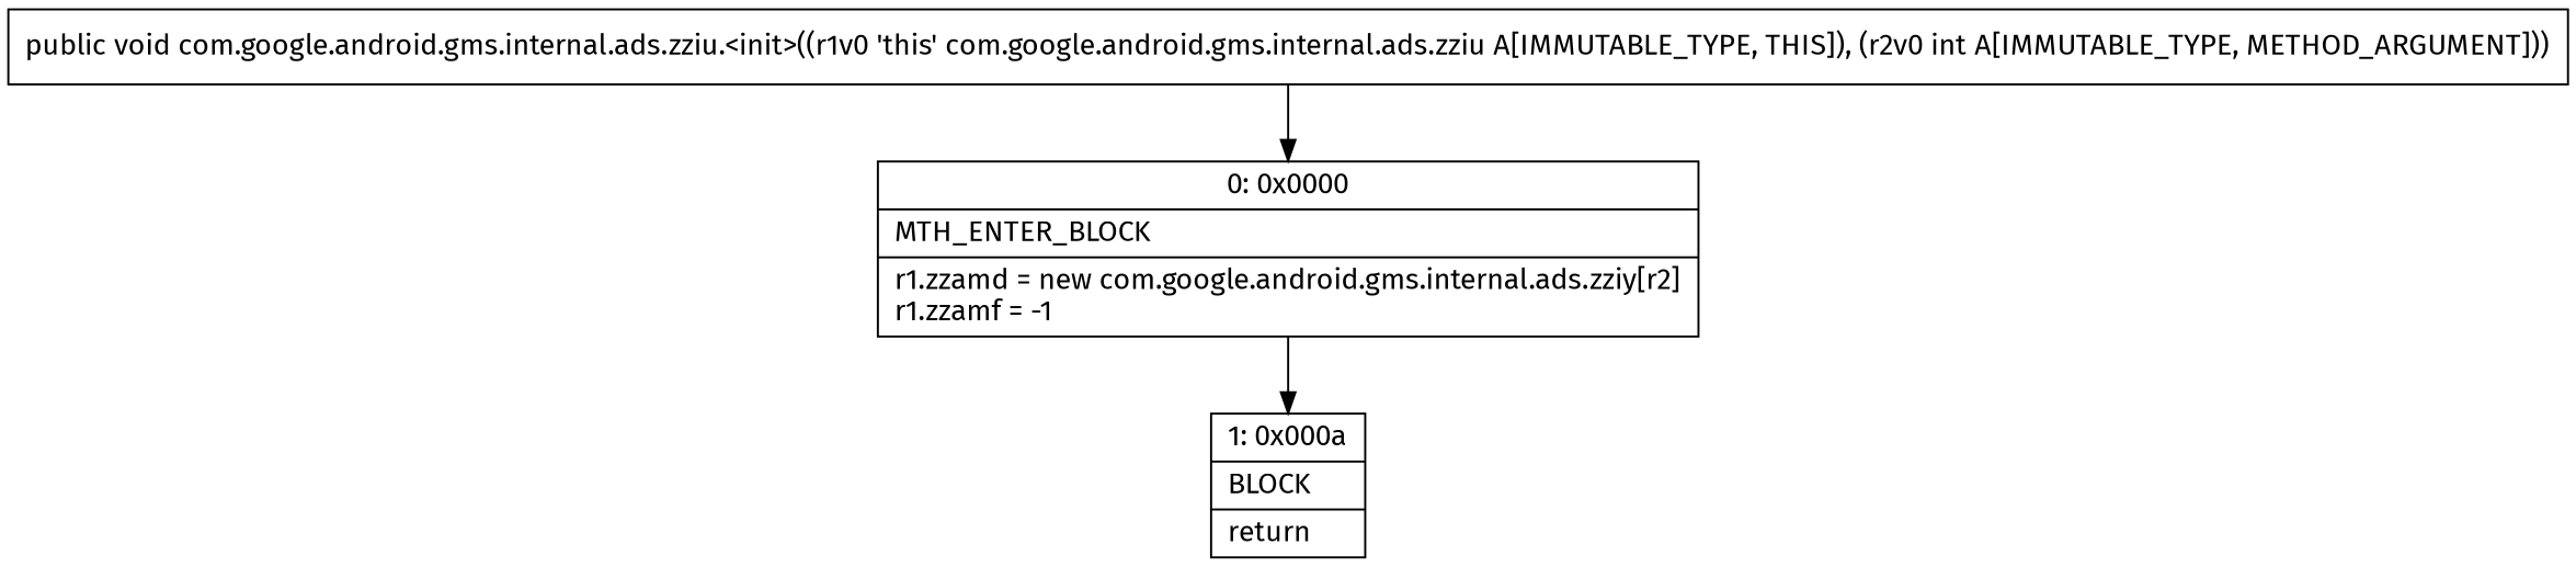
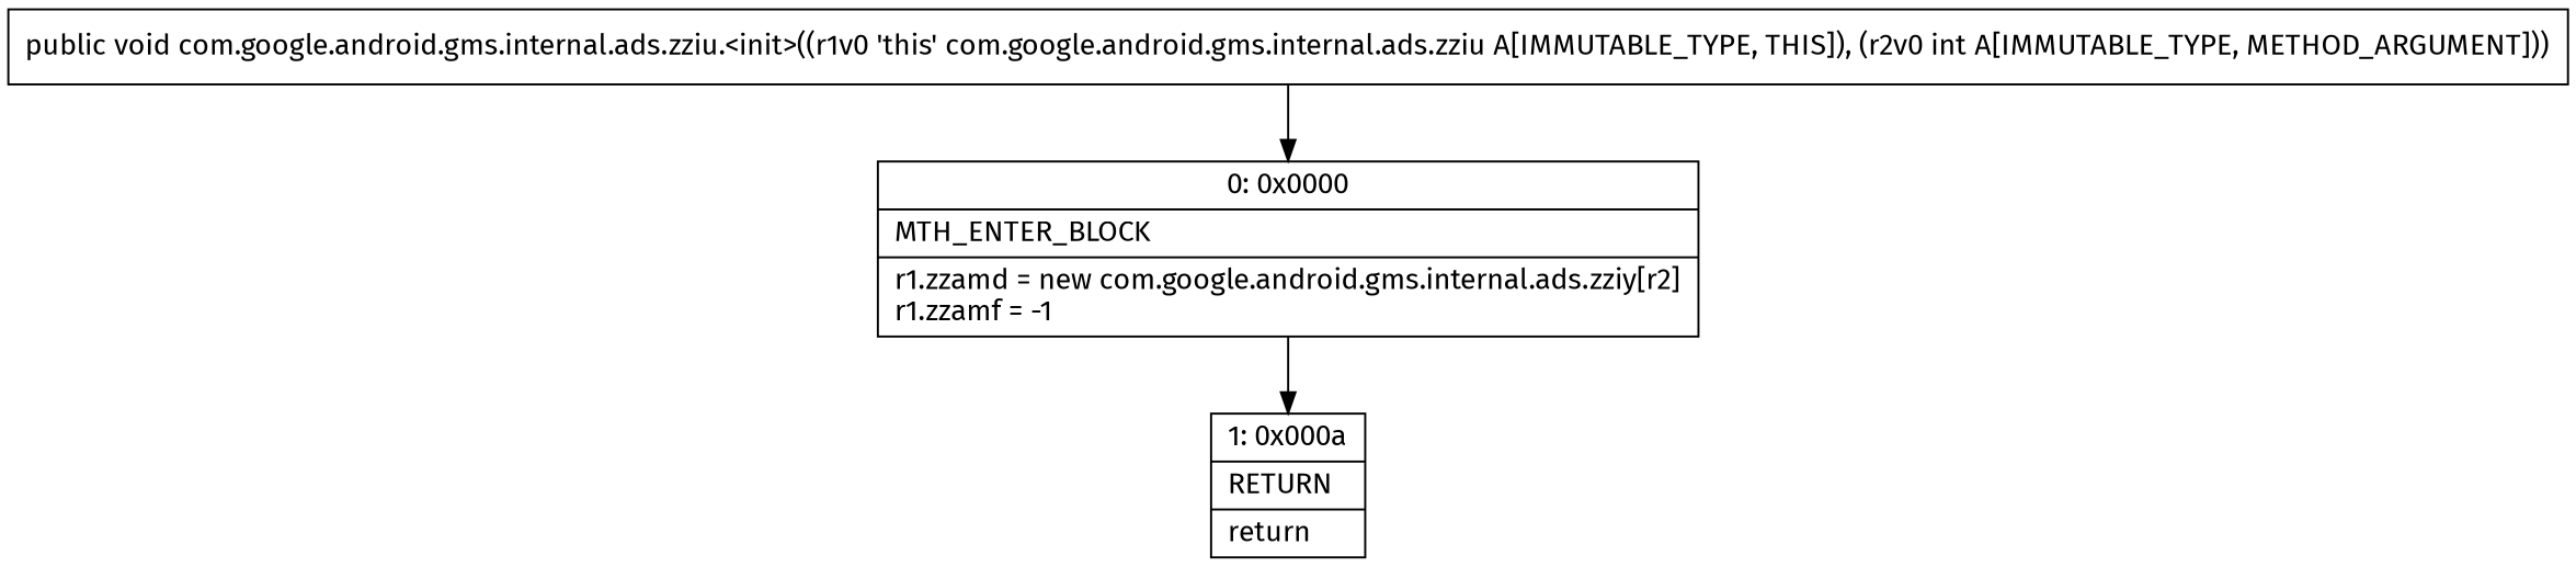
  digraph {
    fontname="Fira Sans"
    node [shape=record fontname="Fira Sans"]
    edge [fontname="Fira Sans"]
    n1 [label="{0\:\ 0x0000|MTH_ENTER_BLOCK\l|r1.zzamd = new com.google.android.gms.internal.ads.zziy[r2]\lr1.zzamf = \-1\l}"]
-   n2 [label="{1\:\ 0x000a|BLOCK\l|return\l}"]
+   n2 [label="{1\:\ 0x000a|RETURN\l|return\l}"]
    n3 [label="{public void com.google.android.gms.internal.ads.zziu.\<init\>((r1v0 'this' com.google.android.gms.internal.ads.zziu A[IMMUTABLE_TYPE, THIS]), (r2v0 int A[IMMUTABLE_TYPE, METHOD_ARGUMENT])) }"]
    n1 -> n2
    n3 -> n1
  }
